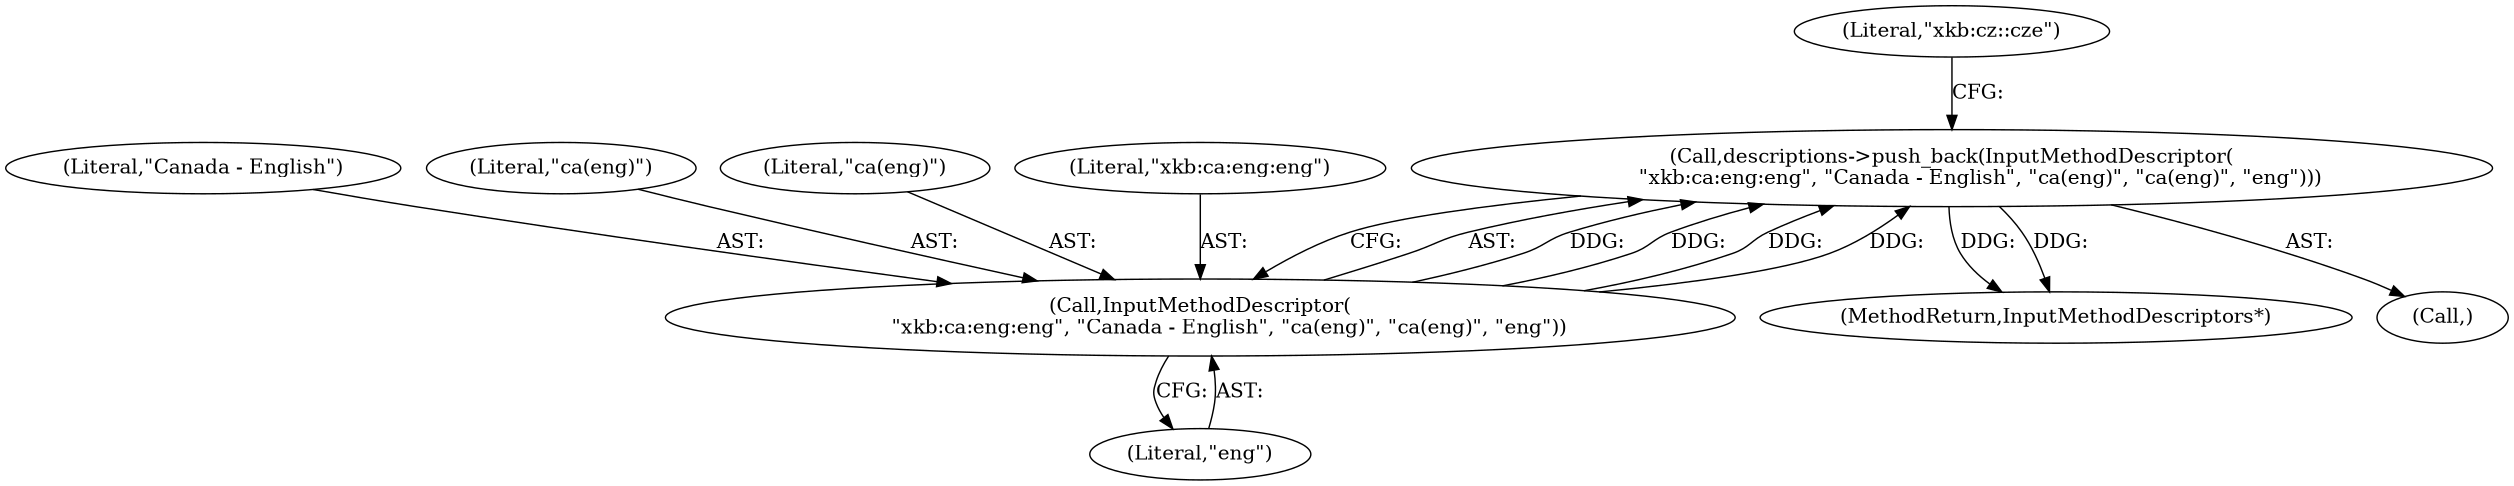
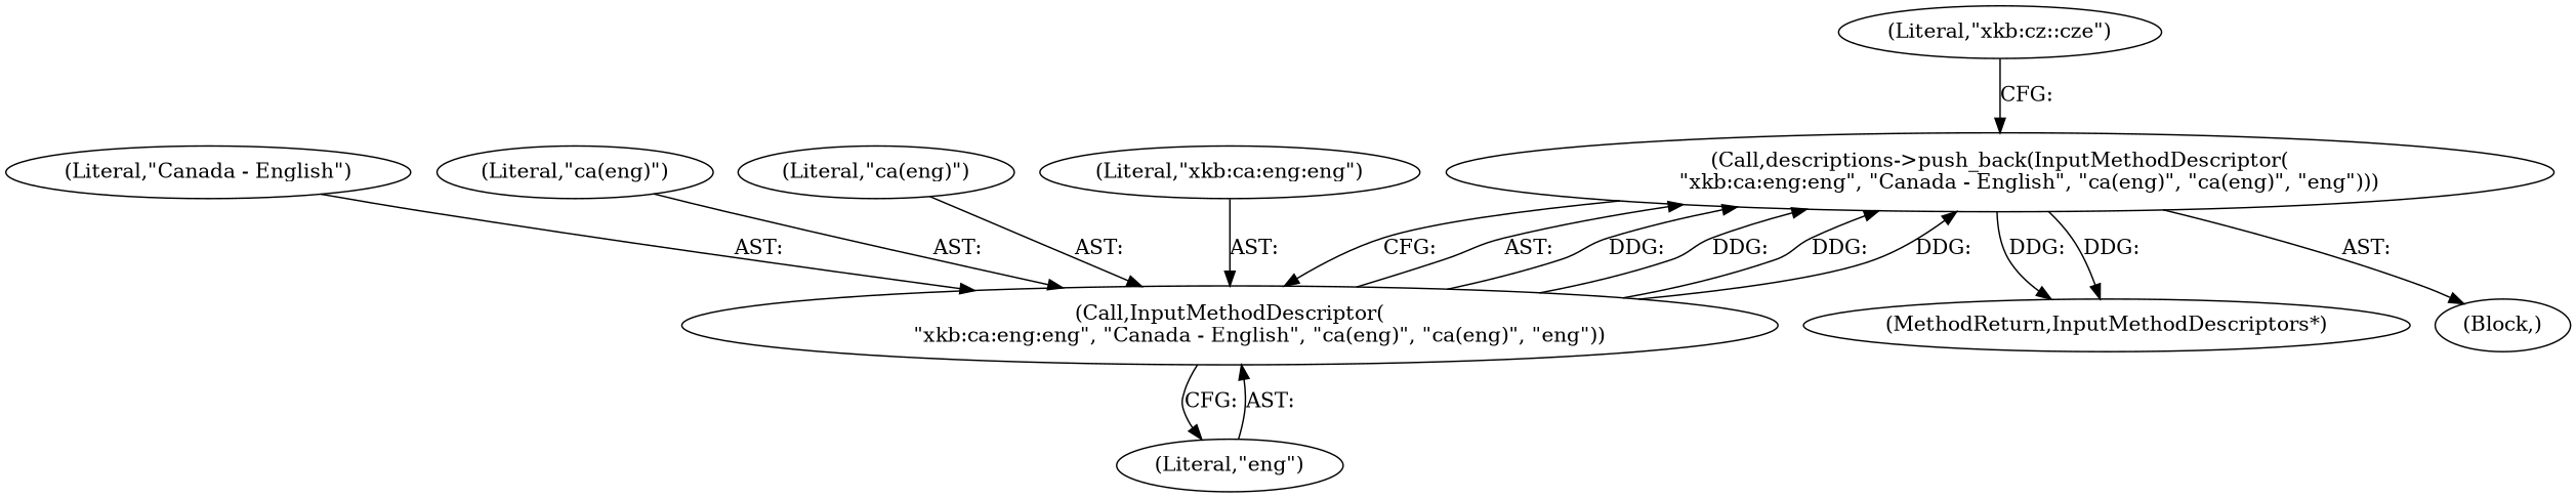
  digraph {
    n1 [label="(Call,descriptions->push_back(InputMethodDescriptor(\n         \"xkb:ca:eng:eng\", \"Canada - English\", \"ca(eng)\", \"ca(eng)\", \"eng\")))"]
    n2 [label="(Call,InputMethodDescriptor(\n         \"xkb:ca:eng:eng\", \"Canada - English\", \"ca(eng)\", \"ca(eng)\", \"eng\"))"]
    n3 [label="(MethodReturn,InputMethodDescriptors*)"]
-   n4 [label="(Call,)"]
+   n4 [label="(Block,)"]
    n5 [label="(Literal,\"eng\")"]
    n6 [label="(Literal,\"Canada - English\")"]
    n7 [label="(Literal,\"ca(eng)\")"]
    n8 [label="(Literal,\"ca(eng)\")"]
    n9 [label="(Literal,\"xkb:ca:eng:eng\")"]
    n10 [label="(Literal,\"xkb:cz::cze\")"]
    n1 -> n2 [label="CFG: "]
    n1 -> n3 [label="DDG: "]
    n1 -> n3 [label="DDG: "]
    n1 -> n4 [label="AST: "]
    n2 -> n1 [label="AST: "]
    n2 -> n1 [label="DDG: "]
    n2 -> n1 [label="DDG: "]
    n2 -> n1 [label="DDG: "]
    n2 -> n1 [label="DDG: "]
    n2 -> n5 [label="CFG: "]
    n5 -> n2 [label="AST: "]
    n6 -> n2 [label="AST: "]
    n7 -> n2 [label="AST: "]
    n8 -> n2 [label="AST: "]
    n9 -> n2 [label="AST: "]
    n10 -> n1 [label="CFG: "]
  }
